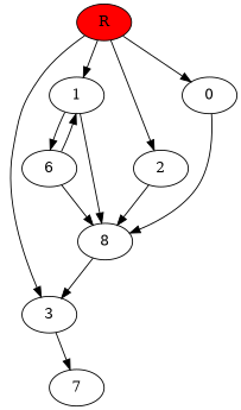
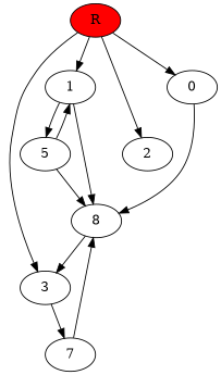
  digraph {
    1
-   6
+   6 [label=5]
    8
    3
    2
    7
    n7 [label=0]
    R [fillcolor="#ff0000" style=filled]
    1 -> 6
    1 -> 8
    6 -> 1
    6 -> 8
    8 -> 3
    3 -> 7
-   2 -> 8
+   7 -> 8
    n7 -> 8
    R -> 1
    R -> 3
    R -> 2
    R -> n7
  }
